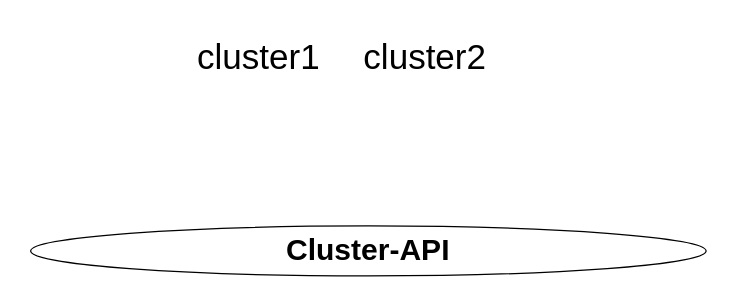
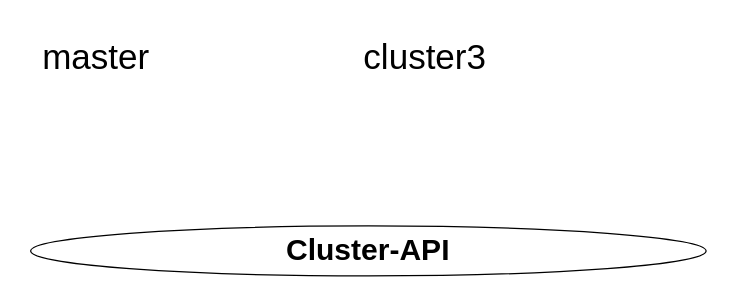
  <mxCell id="0" />
  <mxCell id="1" parent="0" />
  <mxCell id="2" value="" style="shape=image;verticalLabelPosition=bottom;labelBackgroundColor=default;verticalAlign=top;aspect=fixed;imageAspect=0;image=https://miro.medium.com/v2/resize:fit:1055/1*SVwXAfwH45iB5RLcwmS93g.png;" vertex="1" parent="1"><mxGeometry x="24" y="70" width="103.03" height="100" as="geometry" /></mxCell>
  <mxCell id="3" value="" style="shape=image;verticalLabelPosition=bottom;labelBackgroundColor=default;verticalAlign=top;aspect=fixed;imageAspect=0;image=https://miro.medium.com/v2/resize:fit:1055/1*SVwXAfwH45iB5RLcwmS93g.png;" vertex="1" parent="1"><mxGeometry x="154" y="70" width="103.03" height="100" as="geometry" /></mxCell>
  <mxCell id="4" value="" style="shape=image;verticalLabelPosition=bottom;labelBackgroundColor=default;verticalAlign=top;aspect=fixed;imageAspect=0;image=https://miro.medium.com/v2/resize:fit:1055/1*SVwXAfwH45iB5RLcwmS93g.png;" vertex="1" parent="1"><mxGeometry x="274" y="70" width="103.03" height="100" as="geometry" /></mxCell>
- <mxCell id="6" value="cluster1" style="text;html=1;align=center;verticalAlign=middle;resizable=0;points=[];autosize=1;strokeColor=none;fillColor=none;fontSize=28;" vertex="1" parent="1"><mxGeometry x="145.52" y="20" width="120" height="50" as="geometry" /></mxCell>
- <mxCell id="7" value="cluster2" style="text;html=1;align=center;verticalAlign=middle;resizable=0;points=[];autosize=1;strokeColor=none;fillColor=none;fontSize=28;" vertex="1" parent="1"><mxGeometry x="279" y="20" width="120" height="50" as="geometry" /></mxCell>
+ <mxCell id="5" value="master" style="text;html=1;align=center;verticalAlign=middle;resizable=0;points=[];autosize=1;strokeColor=none;fillColor=none;fontSize=28;" vertex="1" parent="1"><mxGeometry x="20.52" y="20" width="110" height="50" as="geometry" /></mxCell>
+ <mxCell id="7" value="cluster3" style="text;html=1;align=center;verticalAlign=middle;resizable=0;points=[];autosize=1;strokeColor=none;fillColor=none;fontSize=28;" vertex="1" parent="1"><mxGeometry x="279" y="20" width="120" height="50" as="geometry" /></mxCell>
  <mxCell id="8" value="&lt;font style=&quot;font-size: 24px;&quot;&gt;&lt;b&gt;Cluster-API&lt;/b&gt;&lt;/font&gt;" style="ellipse;whiteSpace=wrap;html=1;" vertex="1" parent="1"><mxGeometry x="24" y="180" width="540" height="40" as="geometry" /></mxCell>
